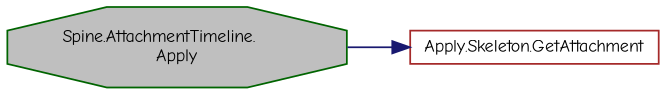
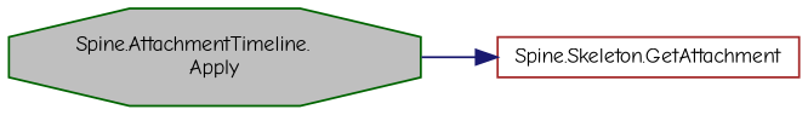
  digraph {
    rankdir=LR
    fontname="Comic Neue"
    node [fontname="Comic Neue" fontsize=10 style=filled]
    n1 [color=darkgreen fillcolor=grey75 fontcolor=black height=0.2 label="Spine.AttachmentTimeline.\lApply" shape=octagon width=0.4]
-   n2 [color=brown fillcolor=white height=0.2 label="Apply.Skeleton.GetAttachment" shape=box width=0.4]
+   n2 [color=brown fillcolor=white height=0.2 label="Spine.Skeleton.GetAttachment" shape=box width=0.4]
    n1 -> n2 [color=midnightblue fontname="Comic Neue" fontsize=10 labelfontname=Helvetica labelfontsize=10 style=solid]
  }
